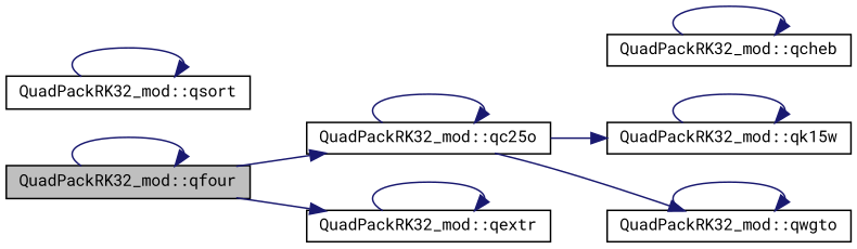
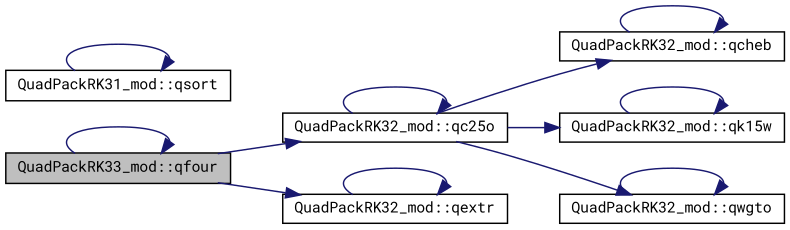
  digraph {
    fontname="Roboto Mono"
    rankdir=LR
    node [color=black fillcolor=white fontname="Roboto Mono" fontsize=10 shape=record style=filled]
    edge [color=midnightblue fontname="Roboto Mono" fontsize=10 labelfontname=Helvetica labelfontsize=10 style=solid]
-   n1 [fillcolor=grey75 fontcolor=black height=0.2 label="QuadPackRK32_mod::qfour" width=0.4]
+   n1 [fillcolor=grey75 fontcolor=black height=0.2 label="QuadPackRK33_mod::qfour" width=0.4]
    n2 [height=0.2 label="QuadPackRK32_mod::qc25o" width=0.4]
    n3 [height=0.2 label="QuadPackRK32_mod::qextr" width=0.4]
    n4 [height=0.2 label="QuadPackRK32_mod::qcheb" width=0.4]
    n5 [height=0.2 label="QuadPackRK32_mod::qk15w" width=0.4]
    n6 [height=0.2 label="QuadPackRK32_mod::qwgto" width=0.4]
-   n7 [height=0.2 label="QuadPackRK32_mod::qsort" width=0.4]
+   n7 [height=0.2 label="QuadPackRK31_mod::qsort" width=0.4]
    n1 -> n1
    n1 -> n2
    n1 -> n3
    n2 -> n2
+   n2 -> n4
    n2 -> n5
    n2 -> n6
    n3 -> n3
    n4 -> n4
    n5 -> n5
    n6 -> n6
    n7 -> n7
  }
